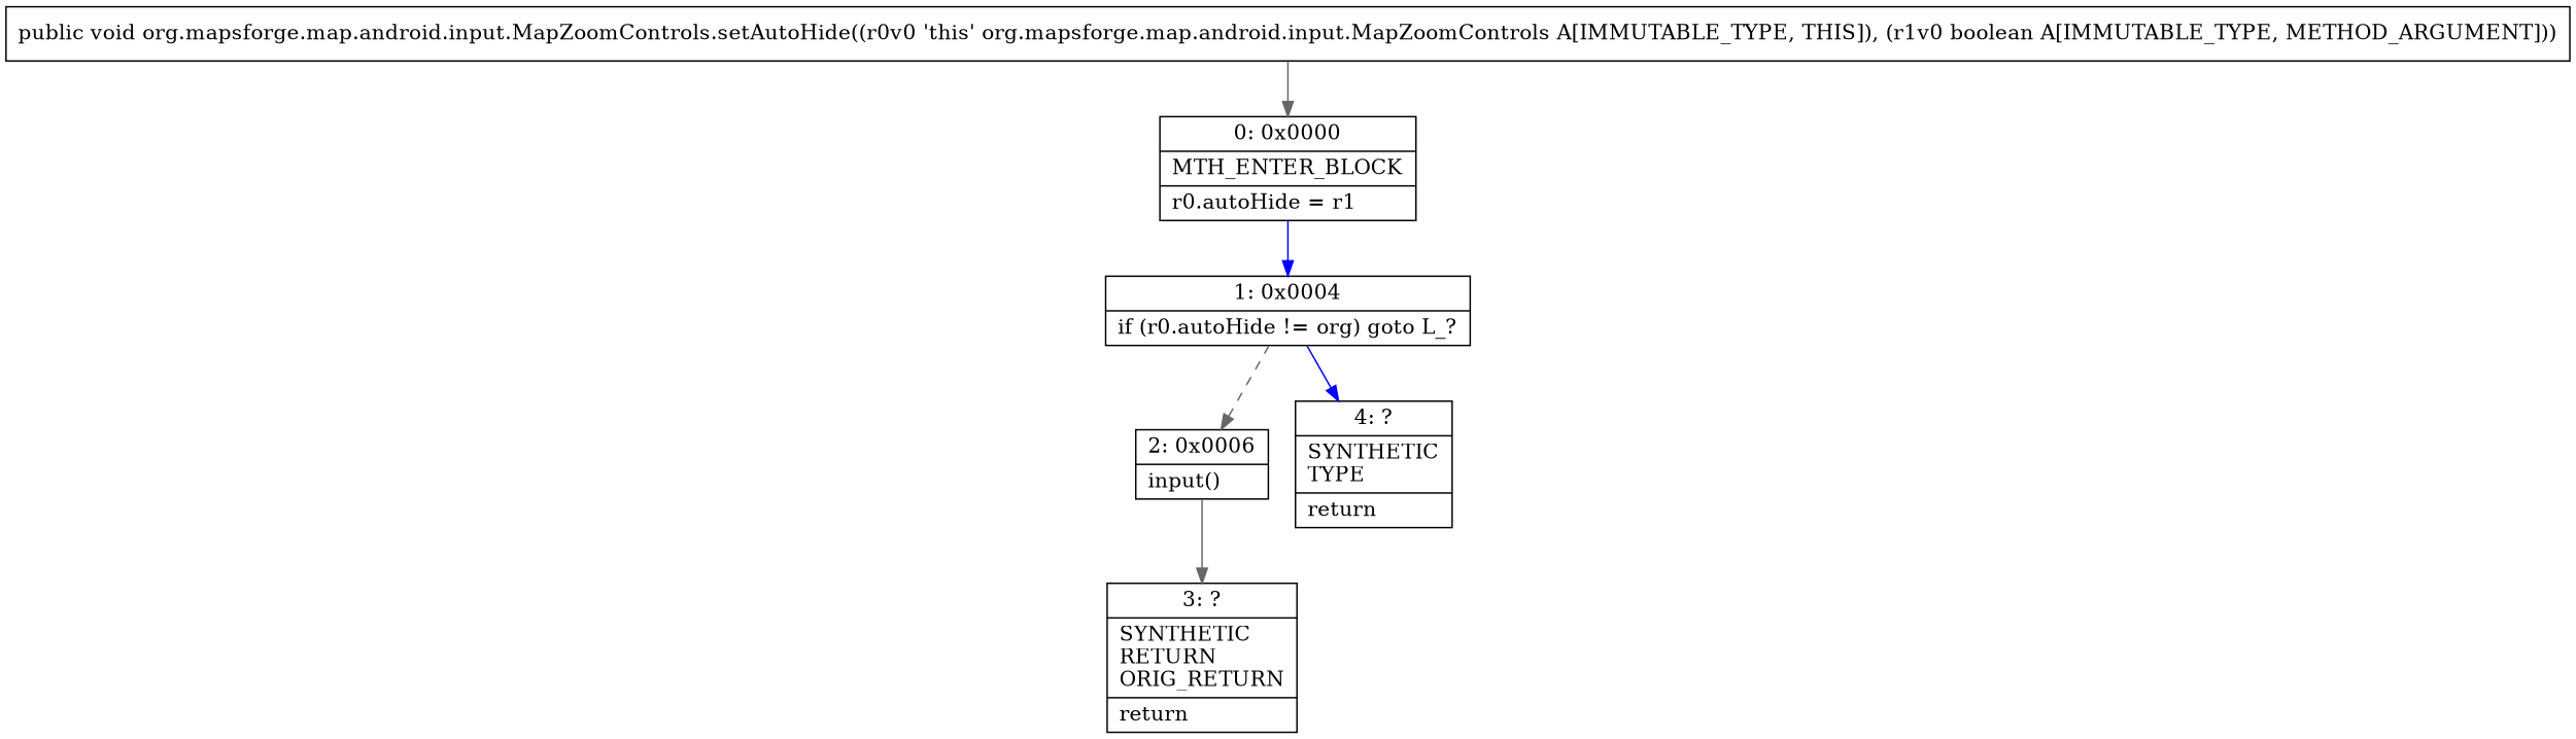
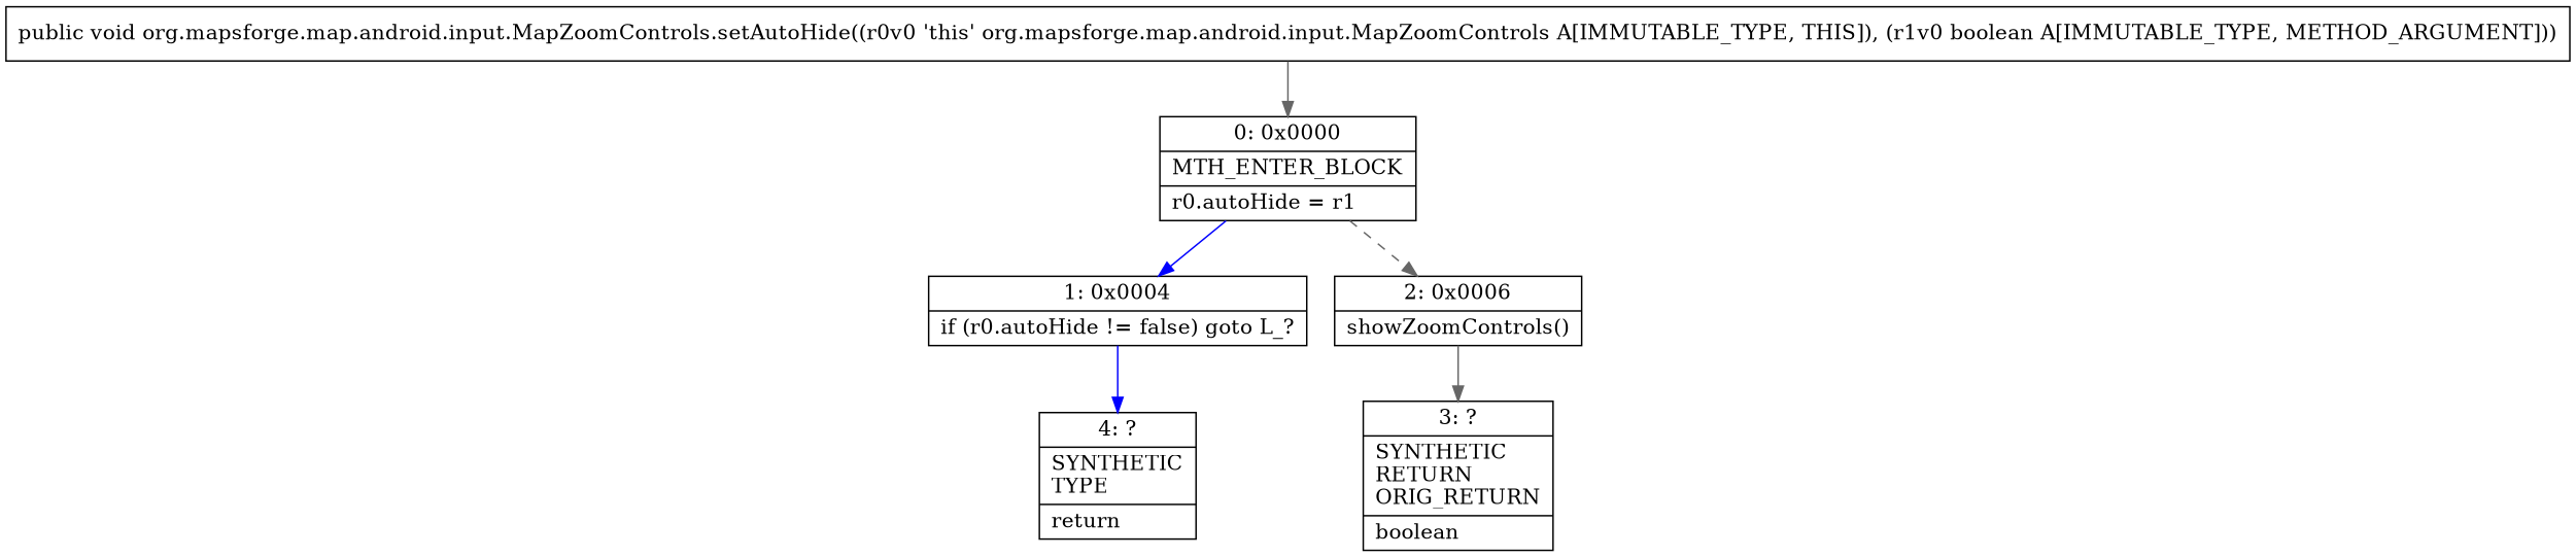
  digraph {
    node [shape=record]
    edge [color=gray40]
    n1 [label="{0\:\ 0x0000|MTH_ENTER_BLOCK\l|r0.autoHide = r1\l}"]
-   n2 [label="{1\:\ 0x0004|if (r0.autoHide != org) goto L_?\l}"]
-   n3 [label="{2\:\ 0x0006|input()\l}"]
+   n2 [label="{1\:\ 0x0004|if (r0.autoHide != false) goto L_?\l}"]
+   n3 [label="{2\:\ 0x0006|showZoomControls()\l}"]
    n4 [label="{4\:\ ?|SYNTHETIC\lTYPE\l|return\l}"]
-   n5 [label="{3\:\ ?|SYNTHETIC\lRETURN\lORIG_RETURN\l|return\l}"]
+   n5 [label="{3\:\ ?|SYNTHETIC\lRETURN\lORIG_RETURN\l|boolean\l}"]
    n6 [label="{public void org.mapsforge.map.android.input.MapZoomControls.setAutoHide((r0v0 'this' org.mapsforge.map.android.input.MapZoomControls A[IMMUTABLE_TYPE, THIS]), (r1v0 boolean A[IMMUTABLE_TYPE, METHOD_ARGUMENT])) }"]
    n1 -> n2 [color=blue]
-   n2 -> n3 [style=dashed]
+   n1 -> n3 [style=dashed]
    n2 -> n4 [color=blue]
    n3 -> n5
    n6 -> n1
  }
